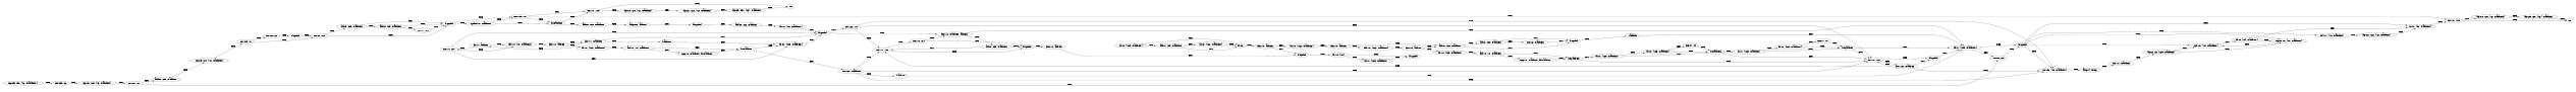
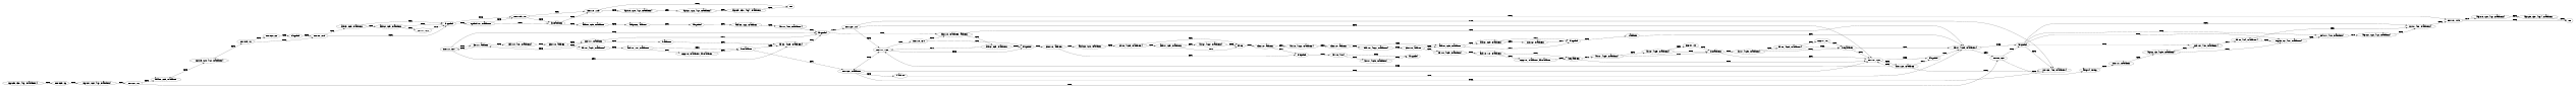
  digraph {
    rankdir=LR
    n1 [label="stp x29 , x30 , [ sp , #- address ]!"]
    n2 [label="mov x29 , sp"]
    n3 [label="stp x21 , x22 , [ sp , # address ]"]
    n4 [label="mov x21 , x0"]
    n5 [label="add x0 , x29 , # address"]
    n6 [label="mov x0 , x21"]
    n7 [label="stp x19 , x20 , [ sp , # address ]"]
    n8 [label="bl symbol"]
    n9 [label="mov x19 , x1"]
    n10 [label="mov x20 , x2"]
    n11 [label="mov x0 , x19"]
    n12 [label="bl symbol"]
    n13 [label="add x3 , x29 , # address"]
    n14 [label="bl symbol"]
    n15 [label="mov x1 , x20"]
    n16 [label="add x2 , x29 , # address"]
    n17 [label="symbol w0 , # address"]
    n18 [label="mov w19 , w0"]
    n19 [label="b.ne address"]
    n20 [label="mov w0 , w19"]
    n21 [label="mov w0 , w19"]
    n22 [label="add x0 , x29 , # address"]
    n23 [label="ldp x19 , x20 , [ sp , # address ]"]
    n24 [label=ret]
    n25 [label="ldp x19 , x20 , [ sp , # address ]"]
    n26 [label=ret]
    n27 [label="adrp x22 , address"]
    n28 [label="bl symbol"]
    n29 [label="ldp x21 , x22 , [ sp , # address ]"]
    n30 [label="add x0 , x22 , # address"]
    n31 [label="ldr w1 , [ x0 , # address ]"]
    n32 [label="bl symbol"]
    n33 [label="cbz w1 , address"]
    n34 [label="ldrb w0 , [ x0 , # address ]"]
    n35 [label="mov w1 , # 0"]
    n36 [label="mov w20 , w0"]
    n37 [label="tbnz w0 , # address , address"]
    n38 [label="cbnz w0 , address"]
    n39 [label="ldr x0 , [ x29 , # address ]"]
    n40 [label="mov w1 , # address"]
    n41 [label="ldr w0 , [ x29 , # address ]"]
    n42 [label="ldp x29 , x30 , [ sp ] , # address"]
    n43 [label="b address"]
    n44 [label="and w0 , w0 , # address"]
    n45 [label="cmp w0 , # address , lsl # address"]
    n46 [label="b.ne address"]
    n47 [label="mov w20 , # address"]
    n48 [label="str w20 , [ x0 , # address ]"]
    n49 [label="mov w1 , w20"]
    n50 [label="b address"]
    n51 [label="mov w0 , w20"]
    n52 [label="adrp x4 , string"]
    n53 [label="bl symbol"]
    n54 [label="mov w0 , # 0"]
    n55 [label="ldr x1 , [ x29 , # address ]"]
    n56 [label="mov w20 , # address"]
    n57 [label="bl symbol"]
    n58 [label="strb wzr , [ x0 , # address ]"]
    n59 [label="stp x3 , x2 , [ x0 , # address ]"]
    n60 [label="strb w1 , [ x0 , # address ]"]
    n61 [label="str s0 , [ x0 , # address ]"]
    n62 [label="ldr s0 , [ x4 , # address ]"]
    n63 [label="ldp x21 , x22 , [ sp , # address ]"]
    n64 [label="mov w1 , # address"]
    n65 [label="ldp x2 , x3 , [ x29 , # address ]"]
    n66 [label="ldp x29 , x30 , [ sp ] , # address"]
    n67 [label="add x2 , x29 , # address"]
    n68 [label="cbnz w0 , address"]
    n69 [label="bl symbol"]
+   n70 [label="add x22 , x22 , # address"]
    n71 [label="ldr w0 , [ x0 ]"]
    n72 [label="ldr x0 , [ x29 , # address ]"]
    n73 [label="ldr x1 , [ x29 , # address ]"]
    n74 [label="bl symbol"]
    n75 [label="add x1 , x29 , # address"]
    n76 [label="blr x2"]
    n77 [label="ldr x2 , [ x22 , # address ]"]
    n78 [label="cbnz w0 , address"]
    n79 [label="ldr w0 , [ x22 , # address ]"]
    n80 [label="cbnz w0 , address"]
    n81 [label="add x1 , x29 , # address"]
    n82 [label="ldrb w0 , [ x22 , # address ]"]
    n83 [label="add x0 , x29 , # address"]
    n84 [label="bl symbol"]
    n85 [label="cbnz w0 , address"]
    n86 [label="mov x2 , # address"]
    n87 [label="b address"]
    n88 [label="ldr w0 , [ x29 , # address ]"]
    n89 [label="and w0 , w0 , # address"]
    n90 [label="cmp w0 , # address , lsl # address"]
    n91 [label="b.eq address"]
    n92 [label="ldr x1 , [ x29 , # address ]"]
    n93 [label="ldr x0 , [ x29 , # address ]"]
    n94 [label="b.ne address"]
    n95 [label="cmp x1 , x0"]
    n96 [label="ldr x1 , [ x29 , # address ]"]
    n97 [label="ldr x0 , [ x29 , # address ]"]
    n98 [label="b.eq address"]
    n99 [label="cmp x1 , x0"]
    n1 -> n2 [label=CFG]
    n2 -> n3 [label=CFG]
    n3 -> n4 [label=CFG]
    n4 -> n5 [label=CFG]
    n4 -> n6 [label=DFG]
    n5 -> n7 [label=CFG]
    n6 -> n8 [label=DFG]
    n7 -> n9 [label=CFG]
    n8 -> n48 [label=DFG]
    n8 -> n58 [label=DFG]
    n8 -> n59 [label=DFG]
    n8 -> n60 [label=DFG]
    n8 -> n61 [label=DFG]
    n9 -> n10 [label=CFG]
    n9 -> n11 [label=DFG]
    n10 -> n12 [label=CFG]
    n11 -> n13 [label=CFG]
    n11 -> n14 [label=DFG]
    n12 -> n11 [label=CFG]
    n13 -> n14 [label=DFG]
    n13 -> n16 [label=CFG]
    n14 -> n17 [label=DFG]
    n14 -> n18 [label=DFG]
    n15 -> n14 [label=DFG]
    n16 -> n14 [label=DFG]
    n16 -> n15 [label=CFG]
    n17 -> n18 [label=CFG]
    n17 -> n19 [label=DFG]
    n18 -> n19 [label=CFG]
    n18 -> n20 [label=DFG]
    n18 -> n21 [label=DFG]
    n19 -> n20 [label=CFG]
    n19 -> n22 [label=CFG]
    n20 -> n23 [label=CFG]
    n20 -> n24 [label=DFG]
    n21 -> n25 [label=CFG]
    n21 -> n26 [label=DFG]
    n22 -> n27 [label=CFG]
    n23 -> n29 [label=CFG]
    n25 -> n66 [label=CFG]
    n27 -> n28 [label=CFG]
    n28 -> n30 [label=CFG]
    n29 -> n42 [label=CFG]
    n30 -> n31 [label=CFG]
    n31 -> n32 [label=DFG]
    n32 -> n36 [label=DFG]
    n32 -> n37 [label=DFG]
    n33 -> n34 [label=CFG]
    n33 -> n35 [label=CFG]
    n34 -> n38 [label=DFG]
    n35 -> n32 [label=DFG]
-   n35 -> n34 [label=DFG]
+   n35 -> n33 [label=DFG]
    n35 -> n39 [label=CFG]
    n36 -> n48 [label=DFG]
    n36 -> n49 [label=CFG]
    n36 -> n51 [label=CFG]
    n37 -> n55 [label=CFG]
    n37 -> n67 [label=CFG]
    n38 -> n40 [label=CFG]
    n38 -> n41 [label=CFG]
    n39 -> n32 [label=DFG]
    n40 -> n32 [label=DFG]
    n40 -> n33 [label=DFG]
    n40 -> n43 [label=CFG]
    n41 -> n44 [label=DFG]
    n42 -> n24 [label=CFG]
    n43 -> n39 [label=CFG]
    n44 -> n45 [label=CFG]
    n44 -> n46 [label=DFG]
    n45 -> n46 [label=CFG]
    n46 -> n39 [label=CFG]
    n46 -> n47 [label=CFG]
    n47 -> n48 [label=DFG]
    n47 -> n49 [label=DFG]
    n47 -> n50 [label=CFG]
    n47 -> n51 [label=DFG]
-   n48 -> n52 [label=CFG]
+   n6 -> n52 [label=CFG]
    n49 -> n53 [label=DFG]
    n49 -> n54 [label=CFG]
    n50 -> n55 [label=CFG]
    n51 -> n56 [label=CFG]
    n51 -> n57 [label=DFG]
    n52 -> n64 [label=CFG]
    n53 -> n68 [label=DFG]
    n54 -> n37 [label=CFG]
    n54 -> n53 [label=CFG]
    n55 -> n6 [label=CFG]
    n55 -> n8 [label=DFG]
    n56 -> n48 [label=DFG]
    n56 -> n49 [label=DFG]
    n56 -> n51 [label=DFG]
    n56 -> n57 [label=CFG]
    n57 -> n55 [label=CFG]
    n58 -> n62 [label=CFG]
-   n59 -> n58 [label=CFG]
+   n59 -> n60 [label=CFG]
    n60 -> n63 [label=CFG]
    n61 -> n21 [label=CFG]
    n62 -> n59 [label=CFG]
    n62 -> n61 [label=DFG]
    n63 -> n61 [label=CFG]
    n64 -> n65 [label=CFG]
    n65 -> n58 [label=CFG]
    n65 -> n59 [label=DFG]
    n66 -> n26 [label=CFG]
    n67 -> n49 [label=CFG]
    n67 -> n53 [label=DFG]
    n68 -> n69 [label=CFG]
+   n68 -> n70 [label=CFG]
    n69 -> n71 [label=DFG]
+   n70 -> n72 [label=CFG]
    n71 -> n73 [label=CFG]
    n71 -> n74 [label=DFG]
    n72 -> n75 [label=CFG]
    n72 -> n76 [label=DFG]
    n73 -> n74 [label=DFG]
    n75 -> n76 [label=DFG]
    n75 -> n77 [label=CFG]
    n76 -> n78 [label=DFG]
    n77 -> n76 [label=DFG]
    n78 -> n69 [label=CFG]
    n78 -> n79 [label=CFG]
    n79 -> n80 [label=DFG]
    n80 -> n81 [label=CFG]
    n80 -> n82 [label=CFG]
    n81 -> n83 [label=CFG]
    n81 -> n84 [label=DFG]
    n82 -> n85 [label=DFG]
    n83 -> n84 [label=DFG]
    n83 -> n86 [label=CFG]
    n84 -> n87 [label=CFG]
    n85 -> n81 [label=CFG]
    n85 -> n88 [label=CFG]
    n86 -> n84 [label=CFG]
    n87 -> n55 [label=CFG]
    n88 -> n89 [label=DFG]
    n89 -> n90 [label=CFG]
    n89 -> n91 [label=DFG]
    n90 -> n91 [label=CFG]
    n91 -> n51 [label=CFG]
    n91 -> n92 [label=CFG]
    n92 -> n93 [label=CFG]
    n92 -> n94 [label=DFG]
    n93 -> n94 [label=DFG]
    n93 -> n95 [label=CFG]
    n94 -> n51 [label=CFG]
    n94 -> n96 [label=CFG]
    n95 -> n94 [label=CFG]
    n96 -> n97 [label=CFG]
    n96 -> n98 [label=DFG]
    n97 -> n98 [label=DFG]
    n97 -> n99 [label=CFG]
    n98 -> n51 [label=CFG]
    n98 -> n55 [label=CFG]
    n99 -> n98 [label=CFG]
  }
